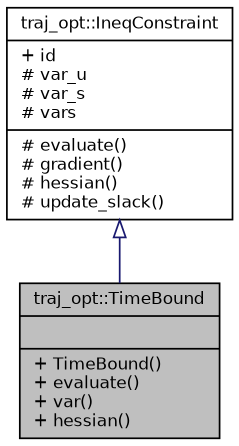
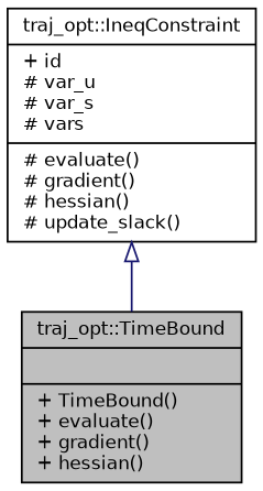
  digraph {
    node [color=black fontname=Helvetica fontsize=10 shape=record style=filled]
-   n1 [fillcolor=grey75 fontcolor=black height=0.2 label="{traj_opt::TimeBound\n||+ TimeBound()\l+ evaluate()\l+ var()\l+ hessian()\l}" width=0.4]
+   n1 [fillcolor=grey75 fontcolor=black height=0.2 label="{traj_opt::TimeBound\n||+ TimeBound()\l+ evaluate()\l+ gradient()\l+ hessian()\l}" width=0.4]
    n2 [fillcolor=white height=0.2 label="{traj_opt::IneqConstraint\n|+ id\l# var_u\l# var_s\l# vars\l|# evaluate()\l# gradient()\l# hessian()\l# update_slack()\l}" width=0.4]
    n2 -> n1 [arrowtail=onormal color=midnightblue dir=back fontname=Helvetica fontsize=10 labelfontname=Helvetica labelfontsize=10 style=solid]
  }
